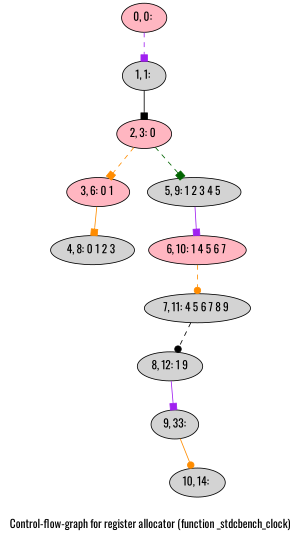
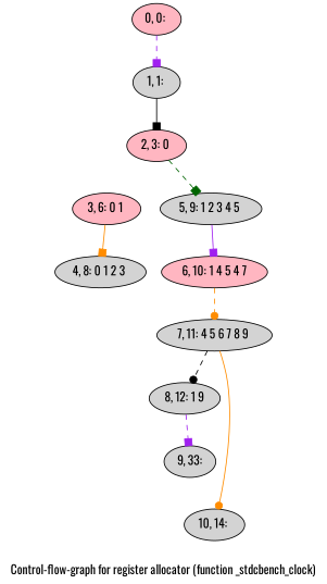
  digraph {
    fontname=Oswald
    label="Control-flow-graph for register allocator (function _stdcbench_clock)"
    node [fillcolor=lightgrey fontname=Oswald style=filled]
    edge [arrowhead=box color=darkorange fontname=Oswald style=dashed]
    n1 [fillcolor=lightpink label="0, 0: "]
    n2 [label="1, 1: "]
    n3 [fillcolor=lightpink label="2, 3: 0 "]
    n4 [fillcolor=lightpink label="3, 6: 0 1 "]
    n5 [label="5, 9: 1 2 3 4 5 "]
    n6 [label="4, 8: 0 1 2 3 "]
-   n7 [fillcolor=lightpink label="6, 10: 1 4 5 6 7 "]
+   n7 [fillcolor=lightpink label="6, 10: 1 4 5 4 7"]
    n8 [label="7, 11: 4 5 6 7 8 9 "]
    n9 [label="8, 12: 1 9"]
    n10 [label="9, 33:"]
    n11 [label="10, 14: "]
    n1 -> n2 [color=purple]
    n2 -> n3 [color=black style=solid]
-   n3 -> n4
    n3 -> n5 [color=darkgreen]
    n4 -> n6 [style=solid]
    n5 -> n7 [color=purple style=solid]
    n7 -> n8 [arrowhead=dot]
    n8 -> n9 [arrowhead=dot color=black]
-   n9 -> n10 [color=purple style=solid]
-   n10 -> n11 [arrowhead=dot style=solid]
+   n9 -> n10 [color=purple]
+   n8 -> n11 [arrowhead=dot style=solid]
  }
